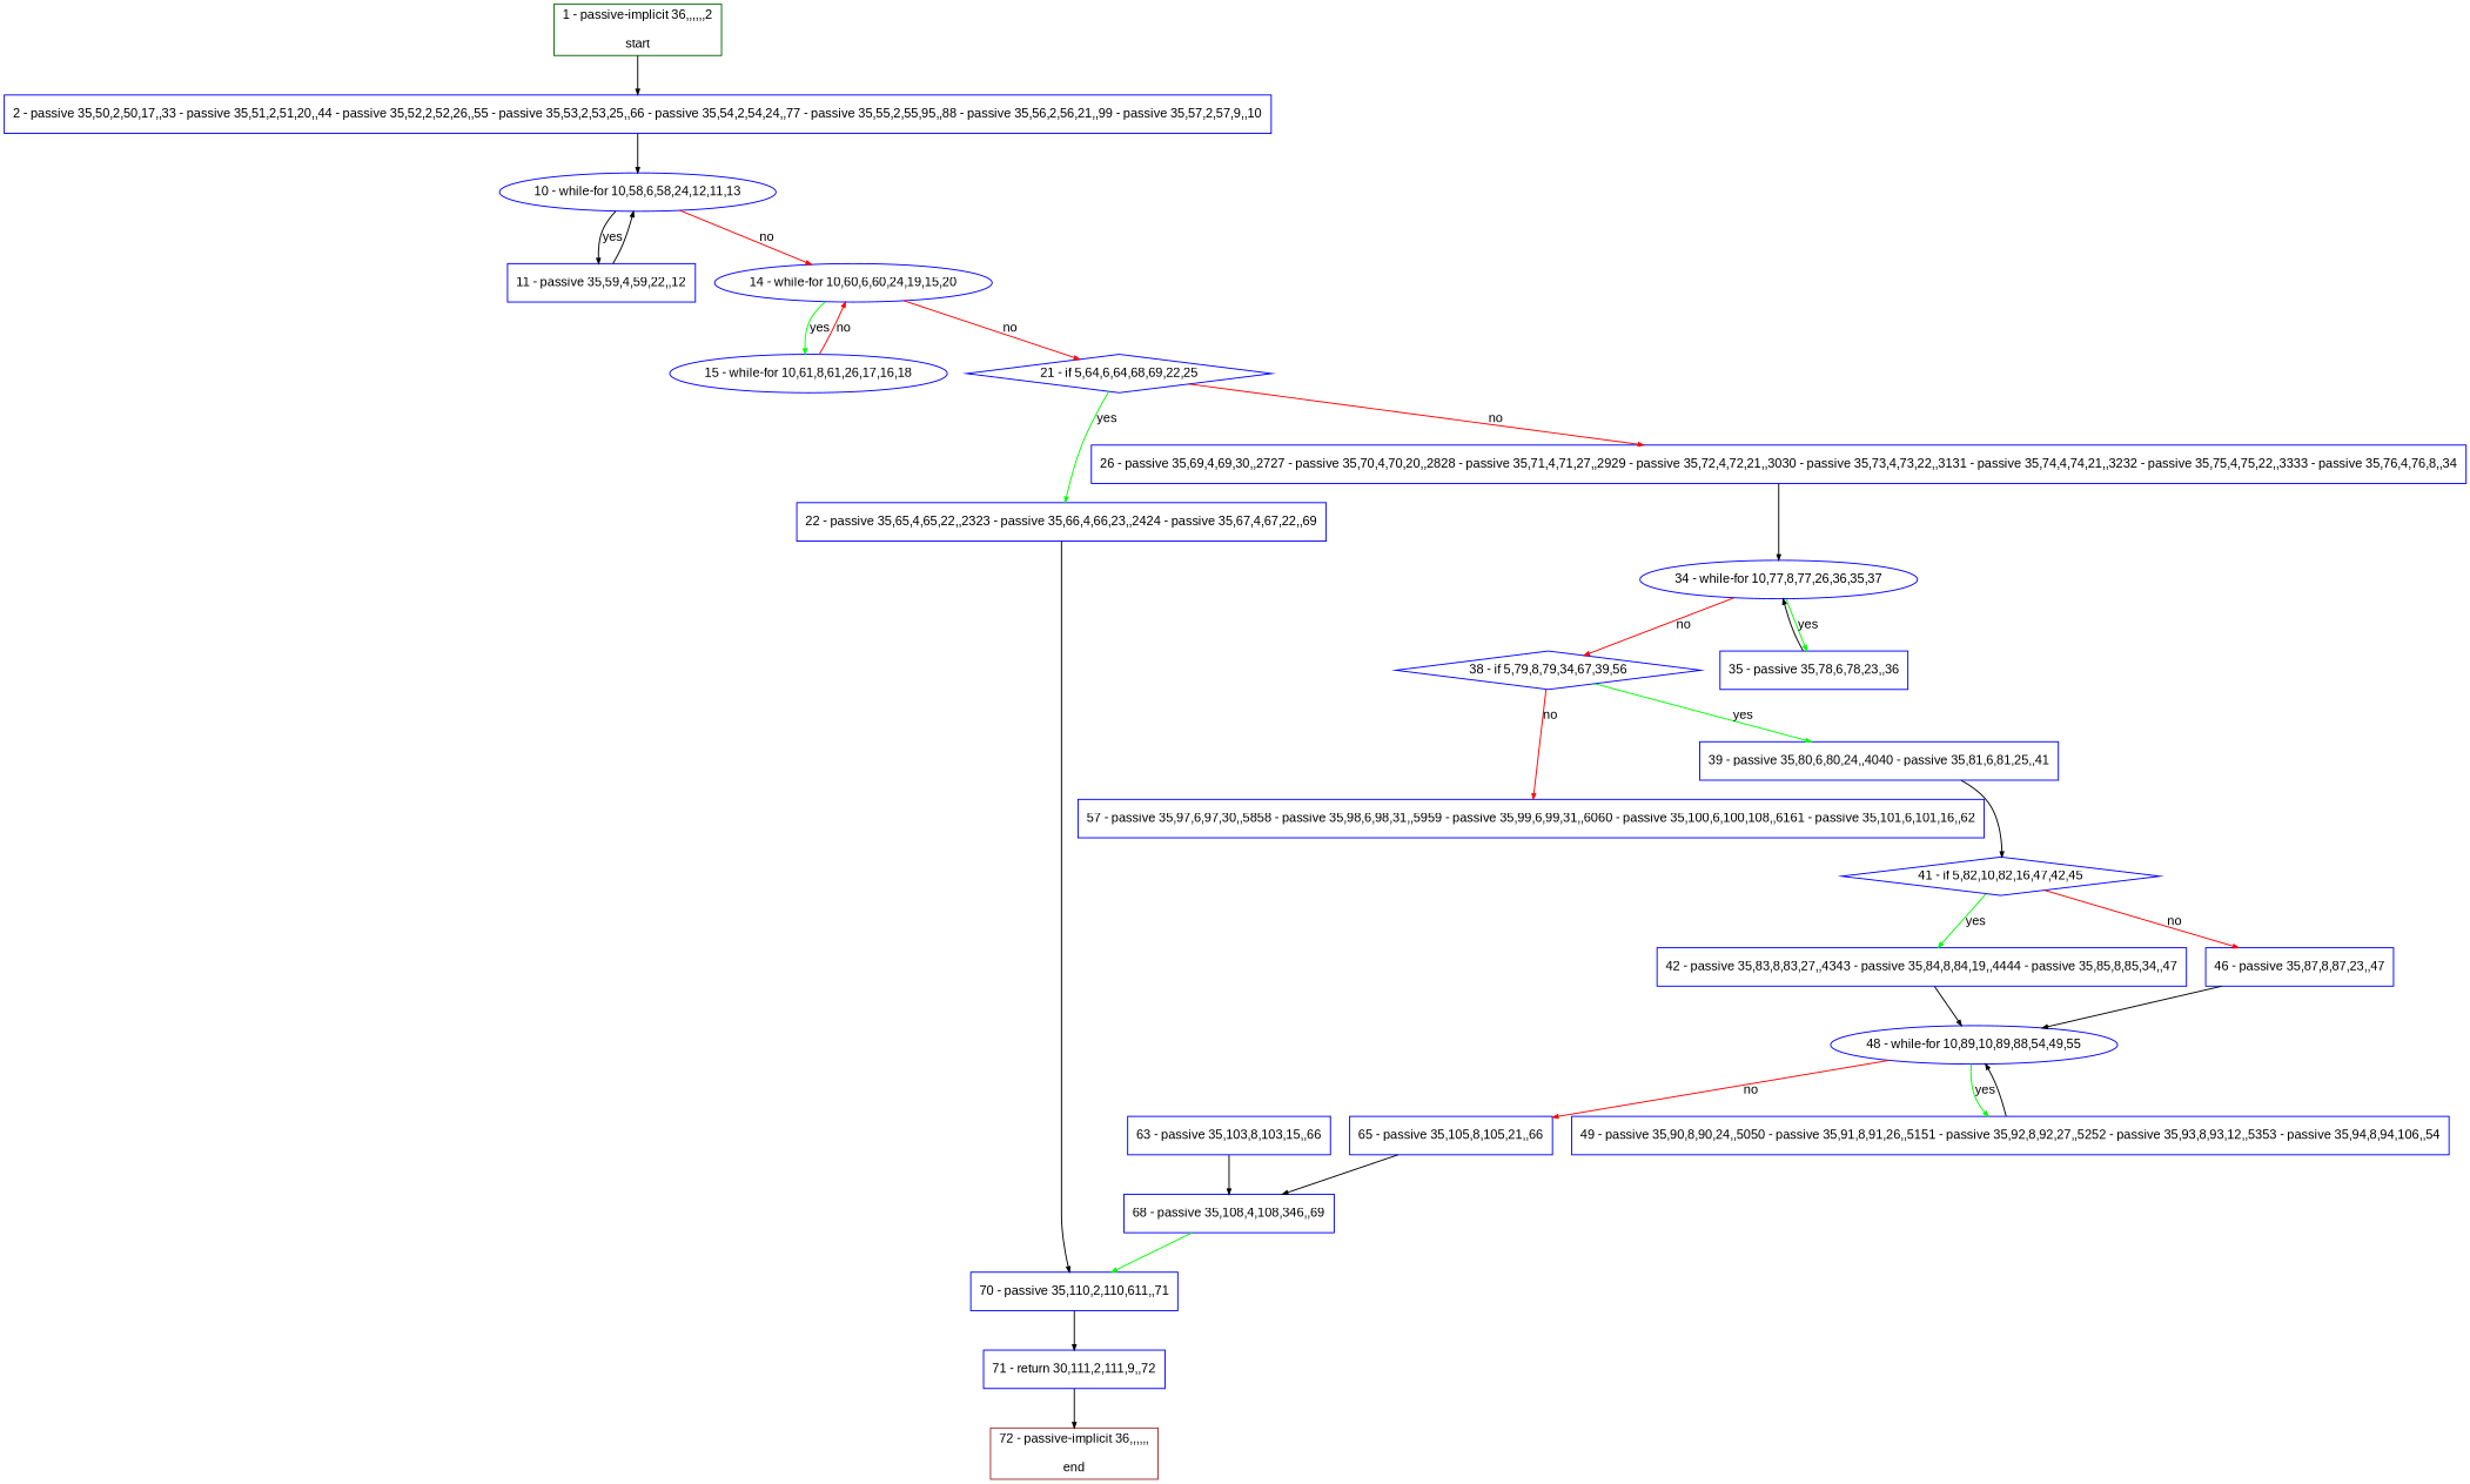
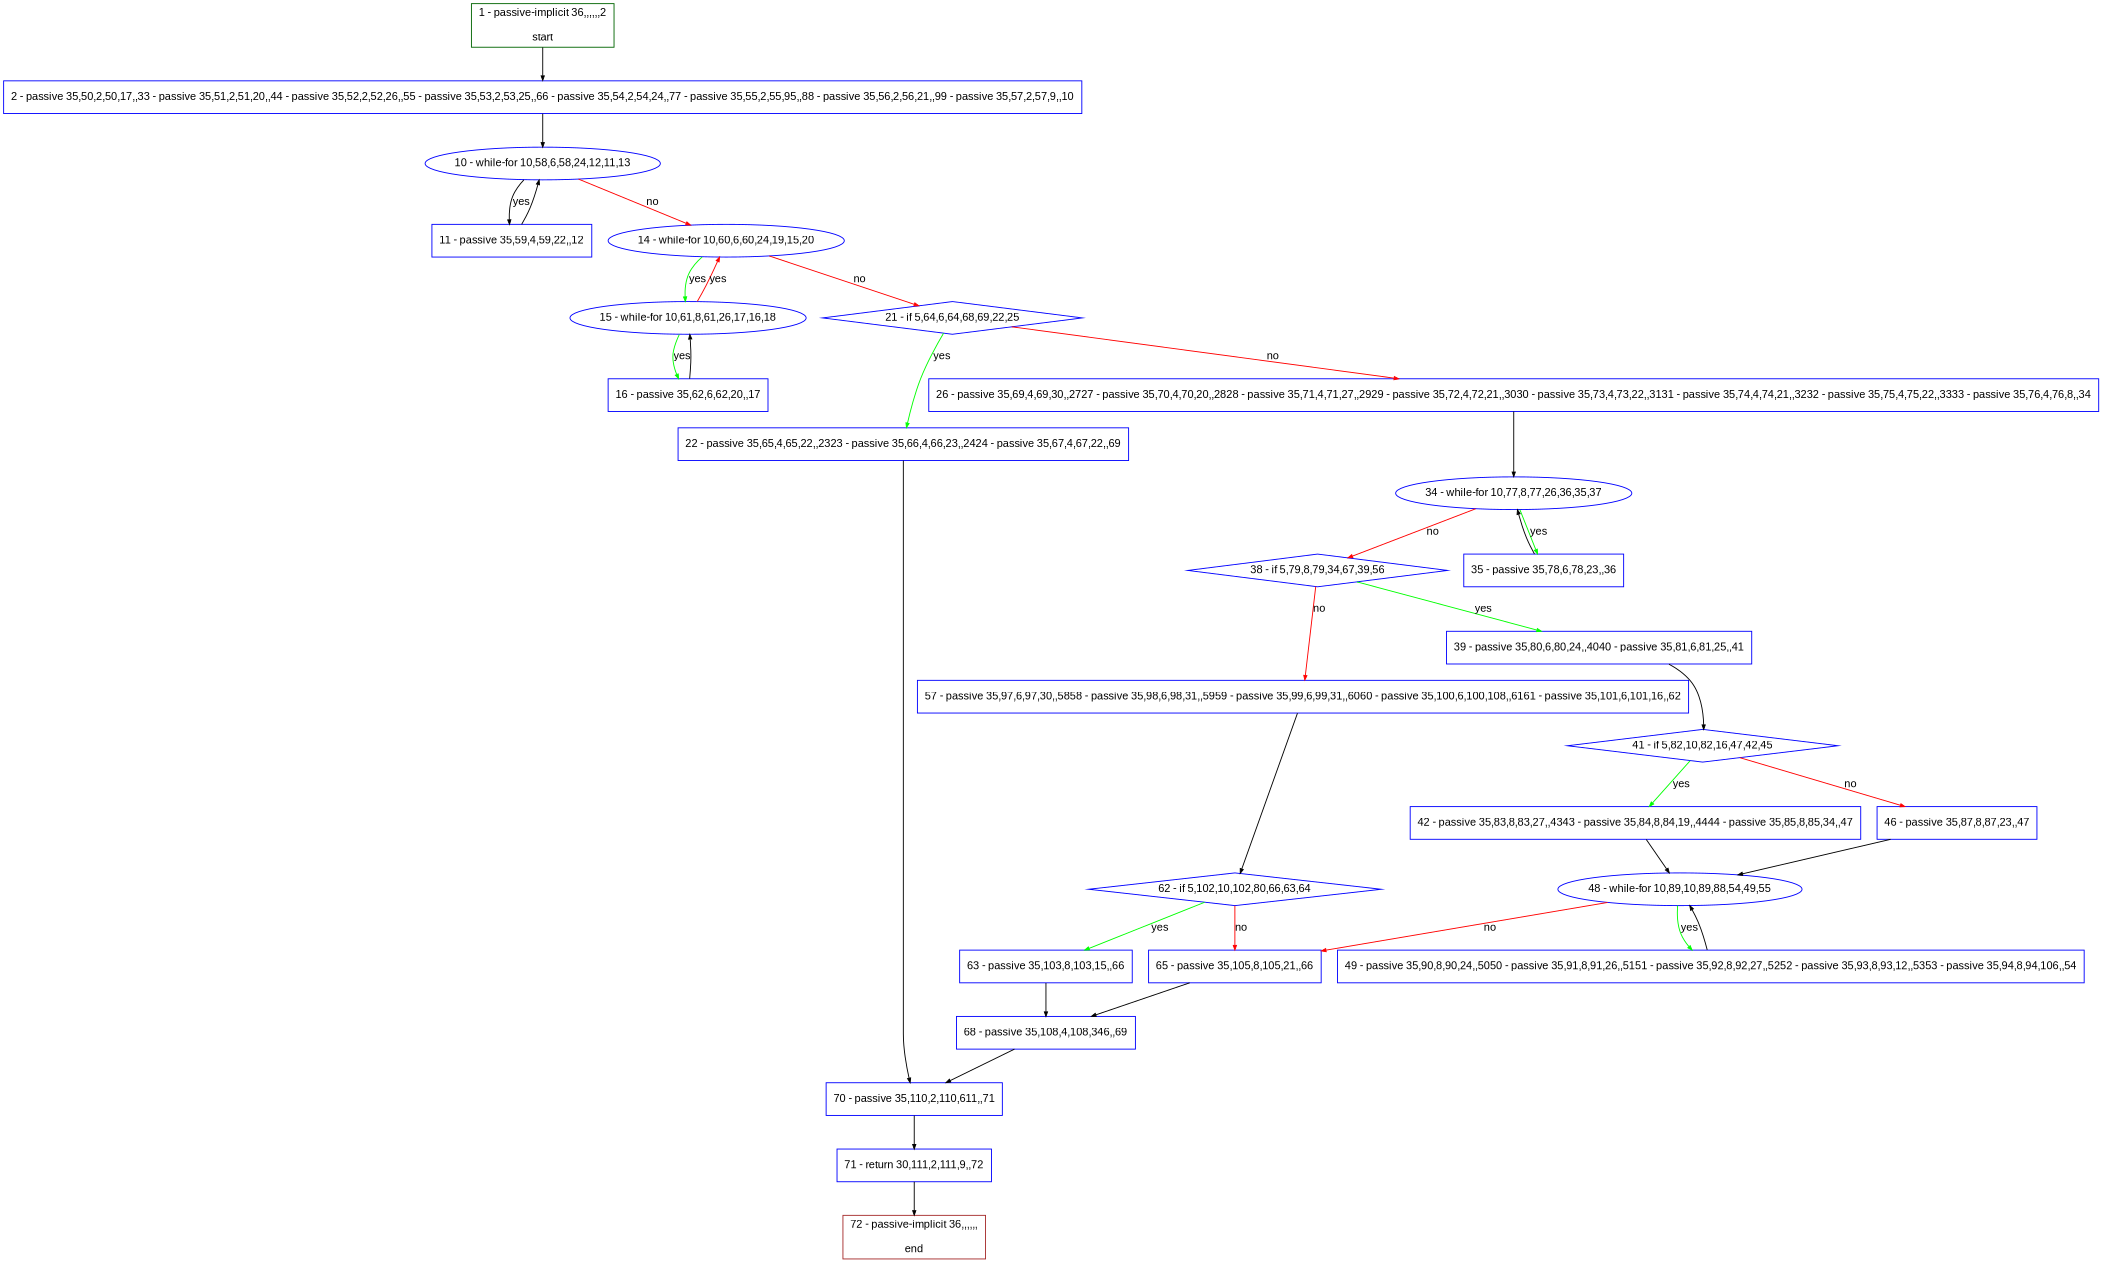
  digraph {
    bgcolor=white
    compound=true
    fillcolor="#FFFFCC"
    fontname=Arial
    fontsize=12
    pack=true
    packmode=clust
    style="rounded,filled"
    node [color="#0000ff" compound=true fillcolor="#ffffff" fixedsize=false fontname=Arial fontsize=12 node_initialized=no shape=box style=filled]
    edge [arrowhead=normal arrowsize=0.5 arrowtail=none color="#000000" compound=true dir=forward fontcolor=black fontname=Arial fontsize=12]
    n1 [label="2 - passive 35,50,2,50,17,,33 - passive 35,51,2,51,20,,44 - passive 35,52,2,52,26,,55 - passive 35,53,2,53,25,,66 - passive 35,54,2,54,24,,77 - passive 35,55,2,55,95,,88 - passive 35,56,2,56,21,,99 - passive 35,57,2,57,9,,10"]
    n2 [label="10 - while-for 10,58,6,58,24,12,11,13" shape=oval]
    n3 [label="11 - passive 35,59,4,59,22,,12"]
    n4 [label="14 - while-for 10,60,6,60,24,19,15,20" shape=oval]
    n5 [color="#006400" label="1 - passive-implicit 36,,,,,,2\n\nstart"]
    n6 [label="15 - while-for 10,61,8,61,26,17,16,18" shape=oval]
    n7 [label="21 - if 5,64,6,64,68,69,22,25" shape=diamond]
+   n8 [label="16 - passive 35,62,6,62,20,,17"]
    n9 [label="22 - passive 35,65,4,65,22,,2323 - passive 35,66,4,66,23,,2424 - passive 35,67,4,67,22,,69"]
    n10 [label="26 - passive 35,69,4,69,30,,2727 - passive 35,70,4,70,20,,2828 - passive 35,71,4,71,27,,2929 - passive 35,72,4,72,21,,3030 - passive 35,73,4,73,22,,3131 - passive 35,74,4,74,21,,3232 - passive 35,75,4,75,22,,3333 - passive 35,76,4,76,8,,34"]
    n11 [label="70 - passive 35,110,2,110,611,,71"]
    n12 [label="34 - while-for 10,77,8,77,26,36,35,37" shape=oval]
    n13 [label="71 - return 30,111,2,111,9,,72"]
    n14 [label="35 - passive 35,78,6,78,23,,36"]
    n15 [label="38 - if 5,79,8,79,34,67,39,56" shape=diamond]
    n16 [color="#a52a2a" label="72 - passive-implicit 36,,,,,,\n\nend"]
    n17 [label="39 - passive 35,80,6,80,24,,4040 - passive 35,81,6,81,25,,41"]
    n18 [label="57 - passive 35,97,6,97,30,,5858 - passive 35,98,6,98,31,,5959 - passive 35,99,6,99,31,,6060 - passive 35,100,6,100,108,,6161 - passive 35,101,6,101,16,,62"]
    n19 [label="41 - if 5,82,10,82,16,47,42,45" shape=diamond]
+   n20 [label="62 - if 5,102,10,102,80,66,63,64" shape=diamond]
    n21 [label="42 - passive 35,83,8,83,27,,4343 - passive 35,84,8,84,19,,4444 - passive 35,85,8,85,34,,47"]
    n22 [label="46 - passive 35,87,8,87,23,,47"]
    n23 [label="63 - passive 35,103,8,103,15,,66"]
    n24 [label="65 - passive 35,105,8,105,21,,66"]
    n25 [label="48 - while-for 10,89,10,89,88,54,49,55" shape=oval]
    n26 [label="49 - passive 35,90,8,90,24,,5050 - passive 35,91,8,91,26,,5151 - passive 35,92,8,92,27,,5252 - passive 35,93,8,93,12,,5353 - passive 35,94,8,94,106,,54"]
    n27 [label="68 - passive 35,108,4,108,346,,69"]
    n1 -> n2
    n2 -> n3 [label=yes]
    n2 -> n4 [color="#ff0000" label=no]
    n3 -> n2
    n4 -> n6 [color="#00ff00" label=yes]
    n4 -> n7 [color="#ff0000" label=no]
    n5 -> n1
-   n6 -> n4 [color="#ff0000" label=no]
+   n6 -> n4 [color="#ff0000" label=yes]
+   n6 -> n8 [color="#00ff00" label=yes]
    n7 -> n9 [color="#00ff00" label=yes]
    n7 -> n10 [color="#ff0000" label=no]
+   n8 -> n6
    n9 -> n11
    n10 -> n12
    n11 -> n13
    n12 -> n14 [color="#00ff00" label=yes]
    n12 -> n15 [color="#ff0000" label=no]
    n13 -> n16
    n14 -> n12
    n15 -> n17 [color="#00ff00" label=yes]
    n15 -> n18 [color="#ff0000" label=no]
    n17 -> n19
+   n18 -> n20
    n19 -> n21 [color="#00ff00" label=yes]
    n19 -> n22 [color="#ff0000" label=no]
+   n20 -> n23 [color="#00ff00" label=yes]
+   n20 -> n24 [color="#ff0000" label=no]
    n21 -> n25
    n22 -> n25
    n23 -> n27
    n24 -> n27
    n25 -> n24 [color="#ff0000" label=no]
    n25 -> n26 [color="#00ff00" label=yes]
    n26 -> n25
-   n27 -> n11 [color="#00ff00"]
+   n27 -> n11
  }
